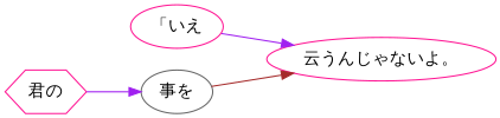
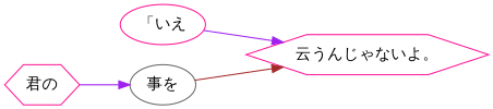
  digraph {
    fontname="Playfair Display"
    rankdir=LR
    node [color=deeppink fontname="Playfair Display" shape=ellipse]
    edge [color=purple fontname="Playfair Display"]
    n1 [label="「いえ"]
-   n2 [label="云うんじゃないよ。"]
+   n2 [label="云うんじゃないよ。" shape=hexagon]
    n3 [label="君の" shape=hexagon]
    n4 [color=gray40 label="事を"]
    n1 -> n2
    n3 -> n4
    n4 -> n2 [color=brown]
  }
